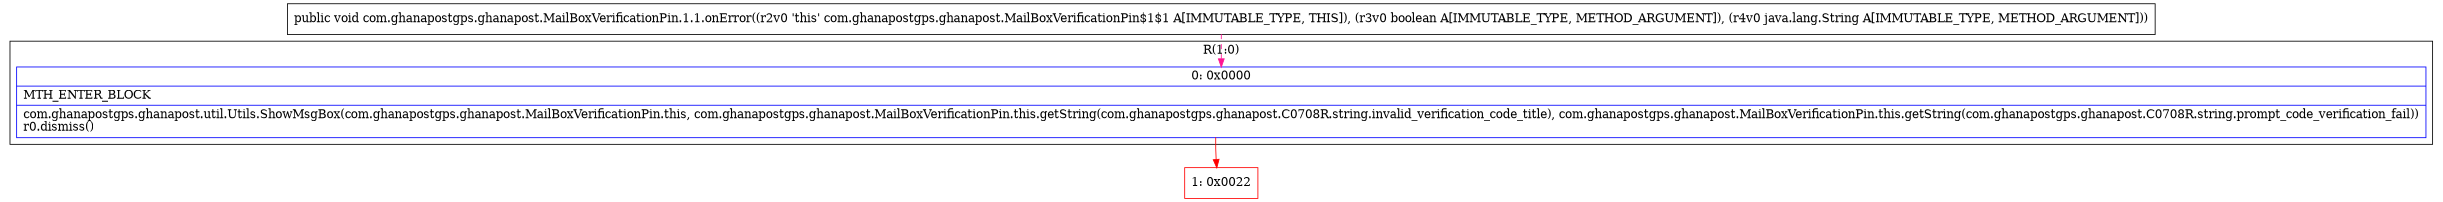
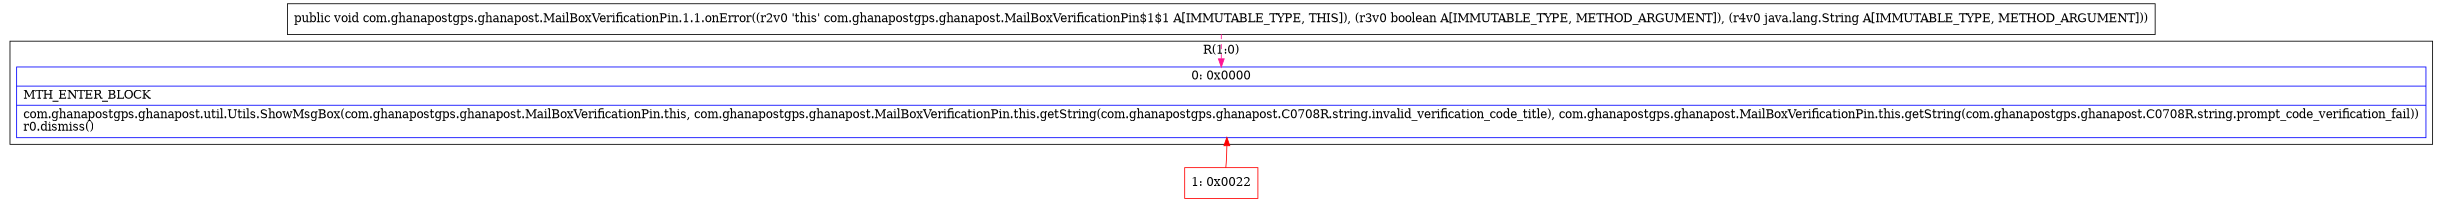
  digraph {
    node [shape=record]
    n1 [color=blue label="{0\:\ 0x0000|MTH_ENTER_BLOCK\l|com.ghanapostgps.ghanapost.util.Utils.ShowMsgBox(com.ghanapostgps.ghanapost.MailBoxVerificationPin.this, com.ghanapostgps.ghanapost.MailBoxVerificationPin.this.getString(com.ghanapostgps.ghanapost.C0708R.string.invalid_verification_code_title), com.ghanapostgps.ghanapost.MailBoxVerificationPin.this.getString(com.ghanapostgps.ghanapost.C0708R.string.prompt_code_verification_fail))\lr0.dismiss()\l}"]
    n2 [color=red label="{1\:\ 0x0022}"]
    n3 [label="{public void com.ghanapostgps.ghanapost.MailBoxVerificationPin.1.1.onError((r2v0 'this' com.ghanapostgps.ghanapost.MailBoxVerificationPin$1$1 A[IMMUTABLE_TYPE, THIS]), (r3v0 boolean A[IMMUTABLE_TYPE, METHOD_ARGUMENT]), (r4v0 java.lang.String A[IMMUTABLE_TYPE, METHOD_ARGUMENT])) }"]
    subgraph cluster_1 {
      label="R(1:0)"
      n1
    }
-   n1 -> n2 [color=red style=solid]
+   n2 -> n1 [color=red style=solid]
    n3 -> n1 [color=deeppink style=dashed]
  }
